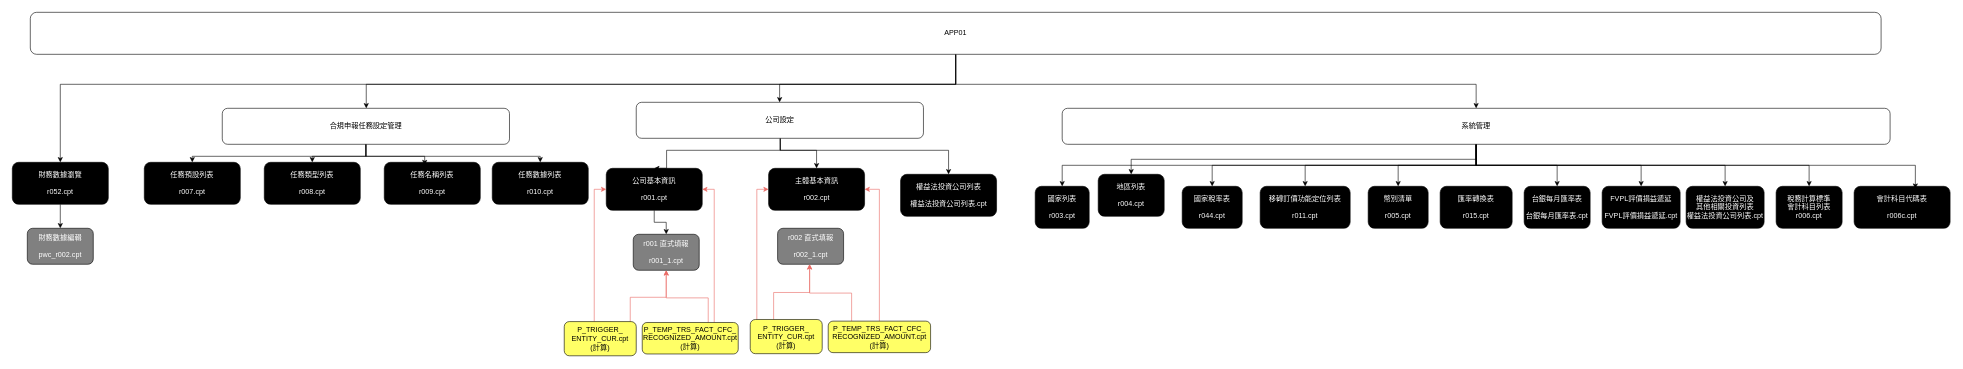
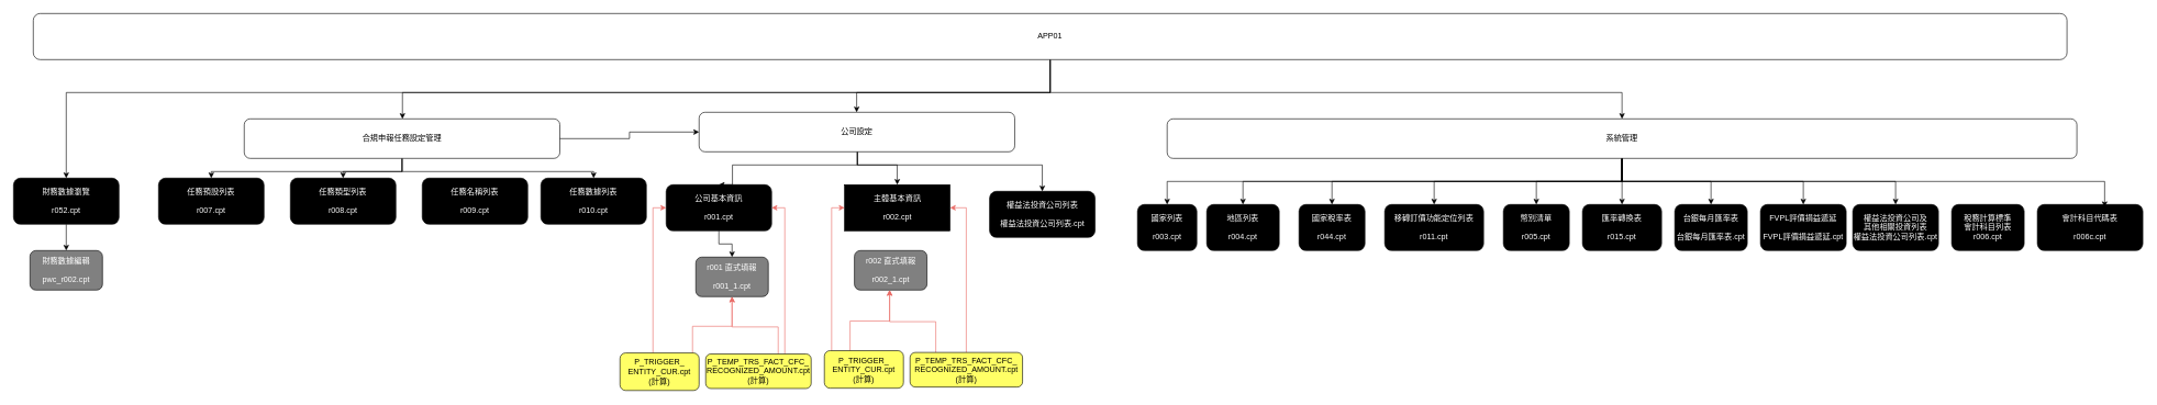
  <mxCell id="0" />
  <mxCell id="1" parent="0" />
  <mxCell id="2" value="國家列表&lt;br&gt;&lt;br&gt;r003.cpt" style="rounded=1;whiteSpace=wrap;html=1;fillColor=#000000;fontColor=#FFFFFF;" vertex="1" parent="1"><mxGeometry x="1725" y="310" width="90" height="70" as="geometry" /></mxCell>
- <mxCell id="3" value="主體基本資訊&lt;br&gt;&lt;br&gt;r002.cpt" style="rounded=1;whiteSpace=wrap;html=1;fillColor=#000000;fontColor=#FFFFFF;" vertex="1" parent="1"><mxGeometry x="1280.63" y="280" width="160" height="70" as="geometry" /></mxCell>
+ <mxCell id="3" value="主體基本資訊&lt;br&gt;&lt;br&gt;r002.cpt" style="whiteSpace=wrap;html=1;fillColor=#000000;fontColor=#FFFFFF;rounded=0;" vertex="1" parent="1"><mxGeometry x="1280.63" y="280" width="160" height="70" as="geometry" /></mxCell>
  <mxCell id="4" style="edgeStyle=orthogonalEdgeStyle;rounded=0;orthogonalLoop=1;jettySize=auto;html=1;" edge="1" parent="1" source="8" target="27"><mxGeometry relative="1" as="geometry"><Array as="points"><mxPoint x="1592" y="140" /><mxPoint x="2460" y="140" /></Array></mxGeometry></mxCell>
  <mxCell id="5" style="edgeStyle=orthogonalEdgeStyle;rounded=0;orthogonalLoop=1;jettySize=auto;html=1;" edge="1" parent="1" source="8" target="17"><mxGeometry relative="1" as="geometry"><Array as="points"><mxPoint x="1592" y="140" /><mxPoint x="1299" y="140" /></Array></mxGeometry></mxCell>
  <mxCell id="6" style="edgeStyle=orthogonalEdgeStyle;rounded=0;orthogonalLoop=1;jettySize=auto;html=1;" edge="1" parent="1" source="8" target="54"><mxGeometry relative="1" as="geometry"><Array as="points"><mxPoint x="1593" y="140" /><mxPoint x="610" y="140" /></Array></mxGeometry></mxCell>
  <mxCell id="7" style="edgeStyle=orthogonalEdgeStyle;rounded=0;orthogonalLoop=1;jettySize=auto;html=1;" edge="1" parent="1" source="8" target="61"><mxGeometry relative="1" as="geometry"><Array as="points"><mxPoint x="1593" y="140" /><mxPoint x="100" y="140" /></Array></mxGeometry></mxCell>
  <mxCell id="8" value="APP01" style="rounded=1;whiteSpace=wrap;html=1;" vertex="1" parent="1"><mxGeometry x="50" y="20" width="3085" height="70" as="geometry" /></mxCell>
  <mxCell id="9" style="edgeStyle=orthogonalEdgeStyle;rounded=0;orthogonalLoop=1;jettySize=auto;html=1;" edge="1" parent="1" source="10" target="37"><mxGeometry relative="1" as="geometry" /></mxCell>
  <mxCell id="10" value="公司基本資訊&lt;br&gt;&lt;br&gt;r001.cpt" style="rounded=1;whiteSpace=wrap;html=1;fillColor=#000000;fontColor=#FFFFFF;" vertex="1" parent="1"><mxGeometry x="1010" y="280" width="160" height="70" as="geometry" /></mxCell>
- <mxCell id="11" value="地區列表&lt;br&gt;&lt;br&gt;r004.cpt" style="rounded=1;whiteSpace=wrap;html=1;fillColor=#000000;fontColor=#FFFFFF;" vertex="1" parent="1"><mxGeometry x="1830" y="290" width="110" height="70" as="geometry" /></mxCell>
+ <mxCell id="11" value="地區列表&lt;br&gt;&lt;br&gt;r004.cpt" style="rounded=1;whiteSpace=wrap;html=1;fillColor=#000000;fontColor=#FFFFFF;" vertex="1" parent="1"><mxGeometry x="1830" y="310" width="110" height="70" as="geometry" /></mxCell>
  <mxCell id="12" value="國家稅率表&lt;br&gt;&lt;br&gt;r044.cpt" style="rounded=1;whiteSpace=wrap;html=1;fillColor=#000000;fontColor=#FFFFFF;" vertex="1" parent="1"><mxGeometry x="1970" y="310" width="100" height="70" as="geometry" /></mxCell>
  <mxCell id="13" value="幣別清單&lt;br&gt;&lt;br&gt;r005.cpt" style="rounded=1;whiteSpace=wrap;html=1;fillColor=#000000;fontColor=#FFFFFF;" vertex="1" parent="1"><mxGeometry x="2280" y="310" width="100" height="70" as="geometry" /></mxCell>
  <mxCell id="14" style="edgeStyle=orthogonalEdgeStyle;rounded=0;orthogonalLoop=1;jettySize=auto;html=1;entryX=0.5;entryY=0;entryDx=0;entryDy=0;" edge="1" parent="1" target="10"><mxGeometry relative="1" as="geometry"><mxPoint x="1300.059" y="230" as="sourcePoint" /><Array as="points"><mxPoint x="1299.63" y="250" /><mxPoint x="1110.63" y="250" /></Array></mxGeometry></mxCell>
  <mxCell id="15" style="edgeStyle=orthogonalEdgeStyle;rounded=0;orthogonalLoop=1;jettySize=auto;html=1;" edge="1" parent="1" target="3"><mxGeometry relative="1" as="geometry"><mxPoint x="1300.059" y="230" as="sourcePoint" /><Array as="points"><mxPoint x="1299.63" y="250" /><mxPoint x="1360.63" y="250" /></Array></mxGeometry></mxCell>
  <mxCell id="16" style="edgeStyle=orthogonalEdgeStyle;rounded=0;orthogonalLoop=1;jettySize=auto;html=1;" edge="1" parent="1" target="36"><mxGeometry relative="1" as="geometry"><mxPoint x="1300.059" y="230" as="sourcePoint" /><Array as="points"><mxPoint x="1299.63" y="250" /><mxPoint x="1580.63" y="250" /></Array></mxGeometry></mxCell>
  <mxCell id="17" value="公司設定" style="rounded=1;whiteSpace=wrap;html=1;" vertex="1" parent="1"><mxGeometry x="1060" y="170" width="478.75" height="60" as="geometry" /></mxCell>
  <mxCell id="18" style="edgeStyle=orthogonalEdgeStyle;rounded=0;orthogonalLoop=1;jettySize=auto;html=1;" edge="1" parent="1" source="27" target="2"><mxGeometry relative="1" as="geometry" /></mxCell>
  <mxCell id="19" style="edgeStyle=orthogonalEdgeStyle;rounded=0;orthogonalLoop=1;jettySize=auto;html=1;" edge="1" parent="1" source="27" target="11"><mxGeometry relative="1" as="geometry" /></mxCell>
  <mxCell id="20" style="edgeStyle=orthogonalEdgeStyle;rounded=0;orthogonalLoop=1;jettySize=auto;html=1;" edge="1" parent="1" source="27" target="12"><mxGeometry relative="1" as="geometry" /></mxCell>
  <mxCell id="21" style="edgeStyle=orthogonalEdgeStyle;rounded=0;orthogonalLoop=1;jettySize=auto;html=1;" edge="1" parent="1" source="27" target="33"><mxGeometry relative="1" as="geometry" /></mxCell>
  <mxCell id="22" style="edgeStyle=orthogonalEdgeStyle;rounded=0;orthogonalLoop=1;jettySize=auto;html=1;" edge="1" parent="1" source="27" target="13"><mxGeometry relative="1" as="geometry" /></mxCell>
  <mxCell id="23" style="edgeStyle=orthogonalEdgeStyle;rounded=0;orthogonalLoop=1;jettySize=auto;html=1;" edge="1" parent="1" source="27" target="34"><mxGeometry relative="1" as="geometry" /></mxCell>
  <mxCell id="24" style="edgeStyle=orthogonalEdgeStyle;rounded=0;orthogonalLoop=1;jettySize=auto;html=1;" edge="1" parent="1" source="27" target="30"><mxGeometry relative="1" as="geometry" /></mxCell>
  <mxCell id="25" style="edgeStyle=orthogonalEdgeStyle;rounded=0;orthogonalLoop=1;jettySize=auto;html=1;" edge="1" parent="1" source="27" target="29"><mxGeometry relative="1" as="geometry" /></mxCell>
- <mxCell id="26" style="edgeStyle=orthogonalEdgeStyle;rounded=0;orthogonalLoop=1;jettySize=auto;html=1;" edge="1" parent="1" source="27" target="31"><mxGeometry relative="1" as="geometry" /></mxCell>
+ <mxCell id="26" style="edgeStyle=orthogonalEdgeStyle;rounded=0;orthogonalLoop=1;jettySize=auto;html=1;" edge="1" parent="1" source="27" target="28"><mxGeometry relative="1" as="geometry" /></mxCell>
  <mxCell id="27" value="系統管理" style="rounded=1;whiteSpace=wrap;html=1;" vertex="1" parent="1"><mxGeometry x="1770" y="180" width="1380" height="60" as="geometry" /></mxCell>
  <mxCell id="28" value="匯率轉換表&lt;br&gt;&lt;br&gt;r015.cpt" style="rounded=1;whiteSpace=wrap;html=1;fillColor=#000000;fontColor=#FFFFFF;" vertex="1" parent="1"><mxGeometry x="2400" y="310" width="120" height="70" as="geometry" /></mxCell>
  <mxCell id="29" value="權益法投資公司及&lt;br&gt;其他相關投資列表&lt;br&gt;權益法投資公司列表.cpt" style="rounded=1;whiteSpace=wrap;html=1;fillColor=#000000;fontColor=#FFFFFF;" vertex="1" parent="1"><mxGeometry x="2810" y="310" width="130" height="70" as="geometry" /></mxCell>
  <mxCell id="30" value="FVPL評價損益遞延&lt;br&gt;&lt;br&gt;FVPL評價損益遞延.cpt" style="rounded=1;whiteSpace=wrap;html=1;fillColor=#000000;fontColor=#FFFFFF;" vertex="1" parent="1"><mxGeometry x="2670" y="310" width="130" height="70" as="geometry" /></mxCell>
  <mxCell id="31" value="稅務計算標準&lt;br&gt;會計科目列表&lt;br&gt;r006.cpt" style="rounded=1;whiteSpace=wrap;html=1;fillColor=#000000;fontColor=#FFFFFF;" vertex="1" parent="1"><mxGeometry x="2960" y="310" width="110" height="70" as="geometry" /></mxCell>
  <mxCell id="32" value="會計科目代碼表&lt;br&gt;&lt;br&gt;r006c.cpt" style="rounded=1;whiteSpace=wrap;html=1;fillColor=#000000;fontColor=#FFFFFF;" vertex="1" parent="1"><mxGeometry x="3090" y="310" width="160" height="70" as="geometry" /></mxCell>
  <mxCell id="33" value="移轉訂價功能定位列表&lt;br&gt;&lt;br&gt;r011.cpt" style="rounded=1;whiteSpace=wrap;html=1;fillColor=#000000;fontColor=#FFFFFF;" vertex="1" parent="1"><mxGeometry x="2100" y="310" width="150" height="70" as="geometry" /></mxCell>
  <mxCell id="34" value="台銀每月匯率表&lt;br&gt;&lt;br&gt;台銀每月匯率表.cpt" style="rounded=1;whiteSpace=wrap;html=1;fillColor=#000000;fontColor=#FFFFFF;" vertex="1" parent="1"><mxGeometry x="2540" y="310" width="110" height="70" as="geometry" /></mxCell>
  <mxCell id="35" style="edgeStyle=orthogonalEdgeStyle;rounded=0;orthogonalLoop=1;jettySize=auto;html=1;entryX=0.638;entryY=0.057;entryDx=0;entryDy=0;entryPerimeter=0;" edge="1" parent="1" source="27" target="32"><mxGeometry relative="1" as="geometry" /></mxCell>
  <mxCell id="36" value="權益法投資公司列表&lt;br&gt;&lt;br&gt;權益法投資公司列表.cpt" style="rounded=1;whiteSpace=wrap;html=1;fillColor=#000000;fontColor=#FFFFFF;" vertex="1" parent="1"><mxGeometry x="1500.63" y="290" width="160" height="70" as="geometry" /></mxCell>
  <mxCell id="37" value="r001 直式填報&lt;br&gt;&lt;br&gt;r001_1.cpt" style="rounded=1;whiteSpace=wrap;html=1;fillColor=#808080;fontColor=#FFFFFF;" vertex="1" parent="1"><mxGeometry x="1055" y="390" width="110" height="60" as="geometry" /></mxCell>
  <mxCell id="38" style="edgeStyle=orthogonalEdgeStyle;rounded=0;orthogonalLoop=1;jettySize=auto;html=1;strokeColor=light-dark(#EA6B66,#FFFFFF);" edge="1" parent="1" source="40" target="37"><mxGeometry relative="1" as="geometry"><Array as="points"><mxPoint x="1050" y="495" /><mxPoint x="1110" y="495" /></Array></mxGeometry></mxCell>
  <mxCell id="39" style="edgeStyle=orthogonalEdgeStyle;rounded=0;orthogonalLoop=1;jettySize=auto;html=1;entryX=0;entryY=0.5;entryDx=0;entryDy=0;strokeColor=light-dark(#EA6B66,#FFFFFF);" edge="1" parent="1" source="40" target="10"><mxGeometry relative="1" as="geometry"><Array as="points"><mxPoint x="990" y="315" /></Array></mxGeometry></mxCell>
  <mxCell id="40" value="P_TRIGGER_&lt;br&gt;ENTITY_CUR.cpt&lt;br&gt;(計算)" style="rounded=1;whiteSpace=wrap;html=1;fillColor=light-dark(#FFFF66,var(--ge-dark-color, #121212));" vertex="1" parent="1"><mxGeometry x="940" y="535.5" width="120" height="57" as="geometry" /></mxCell>
  <mxCell id="41" style="edgeStyle=orthogonalEdgeStyle;rounded=0;orthogonalLoop=1;jettySize=auto;html=1;fillColor=#EA6B66;strokeColor=light-dark(#EA6B66,#FFFFFF);" edge="1" parent="1" source="43" target="37"><mxGeometry relative="1" as="geometry"><Array as="points"><mxPoint x="1180" y="496" /><mxPoint x="1110" y="496" /></Array></mxGeometry></mxCell>
  <mxCell id="42" style="edgeStyle=orthogonalEdgeStyle;rounded=0;orthogonalLoop=1;jettySize=auto;html=1;entryX=1;entryY=0.5;entryDx=0;entryDy=0;strokeColor=light-dark(#EA6B66,#FFFFFF);" edge="1" parent="1" source="43" target="10"><mxGeometry relative="1" as="geometry"><Array as="points"><mxPoint x="1190" y="315" /></Array></mxGeometry></mxCell>
  <mxCell id="43" value="P_TEMP_TRS_FACT_CFC_&lt;br&gt;RECOGNIZED_AMOUNT.cpt&lt;br&gt;(計算)" style="rounded=1;whiteSpace=wrap;html=1;fillColor=light-dark(#FFFF66,var(--ge-dark-color, #121212));" vertex="1" parent="1"><mxGeometry x="1070" y="537" width="160" height="52.5" as="geometry" /></mxCell>
  <mxCell id="44" value="r002 直式填報&lt;br&gt;&lt;br&gt;r002_1.cpt" style="rounded=1;whiteSpace=wrap;html=1;fillColor=#808080;fontColor=#FFFFFF;" vertex="1" parent="1"><mxGeometry x="1295.63" y="380" width="110" height="60" as="geometry" /></mxCell>
  <mxCell id="45" style="edgeStyle=orthogonalEdgeStyle;rounded=0;orthogonalLoop=1;jettySize=auto;html=1;strokeColor=light-dark(#EA6B66,#FFFFFF);" edge="1" parent="1" source="47" target="44"><mxGeometry relative="1" as="geometry"><mxPoint x="1349.37" y="442" as="targetPoint" /><Array as="points"><mxPoint x="1289" y="487" /><mxPoint x="1349" y="487" /></Array></mxGeometry></mxCell>
  <mxCell id="46" style="edgeStyle=orthogonalEdgeStyle;rounded=0;orthogonalLoop=1;jettySize=auto;html=1;entryX=0;entryY=0.5;entryDx=0;entryDy=0;strokeColor=light-dark(#EA6B66,#FFFFFF);" edge="1" parent="1" source="47" target="3"><mxGeometry relative="1" as="geometry"><Array as="points"><mxPoint x="1261" y="315" /></Array></mxGeometry></mxCell>
  <mxCell id="47" value="P_TRIGGER_&lt;br&gt;ENTITY_CUR.cpt&lt;br&gt;(計算)" style="rounded=1;whiteSpace=wrap;html=1;fillColor=light-dark(#FFFF66,var(--ge-dark-color, #121212));" vertex="1" parent="1"><mxGeometry x="1250" y="532" width="120" height="57" as="geometry" /></mxCell>
  <mxCell id="48" style="edgeStyle=orthogonalEdgeStyle;rounded=0;orthogonalLoop=1;jettySize=auto;html=1;fillColor=#EA6B66;strokeColor=light-dark(#EA6B66,#FFFFFF);" edge="1" parent="1" source="50" target="44"><mxGeometry relative="1" as="geometry"><mxPoint x="1349.37" y="442" as="targetPoint" /><Array as="points"><mxPoint x="1419" y="488" /><mxPoint x="1349" y="488" /></Array></mxGeometry></mxCell>
  <mxCell id="49" style="edgeStyle=orthogonalEdgeStyle;rounded=0;orthogonalLoop=1;jettySize=auto;html=1;entryX=1;entryY=0.5;entryDx=0;entryDy=0;strokeColor=light-dark(#EA6B66,#FFFFFF);" edge="1" parent="1" source="50" target="3"><mxGeometry relative="1" as="geometry" /></mxCell>
  <mxCell id="50" value="P_TEMP_TRS_FACT_CFC_&lt;br&gt;RECOGNIZED_AMOUNT.cpt&lt;br&gt;(計算)" style="rounded=1;whiteSpace=wrap;html=1;fillColor=light-dark(#FFFF66,var(--ge-dark-color, #121212));" vertex="1" parent="1"><mxGeometry x="1380" y="534.75" width="170.63" height="52.5" as="geometry" /></mxCell>
  <mxCell id="51" style="edgeStyle=orthogonalEdgeStyle;rounded=0;orthogonalLoop=1;jettySize=auto;html=1;entryX=0.5;entryY=0;entryDx=0;entryDy=0;" edge="1" parent="1" source="54" target="58"><mxGeometry relative="1" as="geometry"><Array as="points"><mxPoint x="609" y="260" /><mxPoint x="320" y="260" /></Array></mxGeometry></mxCell>
  <mxCell id="52" style="edgeStyle=orthogonalEdgeStyle;rounded=0;orthogonalLoop=1;jettySize=auto;html=1;" edge="1" parent="1" source="54" target="55"><mxGeometry relative="1" as="geometry" /></mxCell>
  <mxCell id="53" style="edgeStyle=orthogonalEdgeStyle;rounded=0;orthogonalLoop=1;jettySize=auto;html=1;" edge="1" parent="1" source="54" target="57"><mxGeometry relative="1" as="geometry"><Array as="points"><mxPoint x="609" y="260" /><mxPoint x="900" y="260" /></Array></mxGeometry></mxCell>
  <mxCell id="54" value="合規申報任務設定管理" style="rounded=1;whiteSpace=wrap;html=1;" vertex="1" parent="1"><mxGeometry x="370" y="180" width="478.75" height="60" as="geometry" /></mxCell>
  <mxCell id="55" value="任務類型列表&lt;br&gt;&lt;br&gt;r008.cpt" style="rounded=1;whiteSpace=wrap;html=1;fillColor=#000000;fontColor=#FFFFFF;" vertex="1" parent="1"><mxGeometry x="440" y="270" width="160" height="70" as="geometry" /></mxCell>
  <mxCell id="56" value="任務名稱列表&lt;br&gt;&lt;br&gt;r009.cpt" style="rounded=1;whiteSpace=wrap;html=1;fillColor=#000000;fontColor=#FFFFFF;" vertex="1" parent="1"><mxGeometry x="640" y="270" width="160" height="70" as="geometry" /></mxCell>
  <mxCell id="57" value="任務數據列表&lt;br&gt;&lt;br&gt;r010.cpt" style="rounded=1;whiteSpace=wrap;html=1;fillColor=#000000;fontColor=#FFFFFF;" vertex="1" parent="1"><mxGeometry x="820" y="270" width="160" height="70" as="geometry" /></mxCell>
  <mxCell id="58" value="任務預設列表&lt;br&gt;&lt;br&gt;r007.cpt" style="rounded=1;whiteSpace=wrap;html=1;fillColor=#000000;fontColor=#FFFFFF;" vertex="1" parent="1"><mxGeometry x="240" y="270" width="160" height="70" as="geometry" /></mxCell>
- <mxCell id="59" style="edgeStyle=orthogonalEdgeStyle;rounded=0;orthogonalLoop=1;jettySize=auto;html=1;entryX=0.421;entryY=0.067;entryDx=0;entryDy=0;entryPerimeter=0;" edge="1" parent="1" source="54" target="56"><mxGeometry relative="1" as="geometry" /></mxCell>
+ <mxCell id="59" style="edgeStyle=orthogonalEdgeStyle;rounded=0;orthogonalLoop=1;jettySize=auto;html=1;" edge="1" parent="1" source="54" target="17"><mxGeometry relative="1" as="geometry" /></mxCell>
  <mxCell id="60" style="edgeStyle=orthogonalEdgeStyle;rounded=0;orthogonalLoop=1;jettySize=auto;html=1;" edge="1" parent="1" source="61" target="62"><mxGeometry relative="1" as="geometry" /></mxCell>
  <mxCell id="61" value="財務數據瀏覽&lt;br&gt;&lt;br&gt;r052.cpt" style="rounded=1;whiteSpace=wrap;html=1;fillColor=#000000;fontColor=#FFFFFF;" vertex="1" parent="1"><mxGeometry x="20" y="270" width="160" height="70" as="geometry" /></mxCell>
  <mxCell id="62" value="財務數據編輯&lt;br&gt;&lt;br&gt;pwc_r002.cpt" style="rounded=1;whiteSpace=wrap;html=1;fillColor=#808080;fontColor=#FFFFFF;" vertex="1" parent="1"><mxGeometry x="45" y="380" width="110" height="60" as="geometry" /></mxCell>
